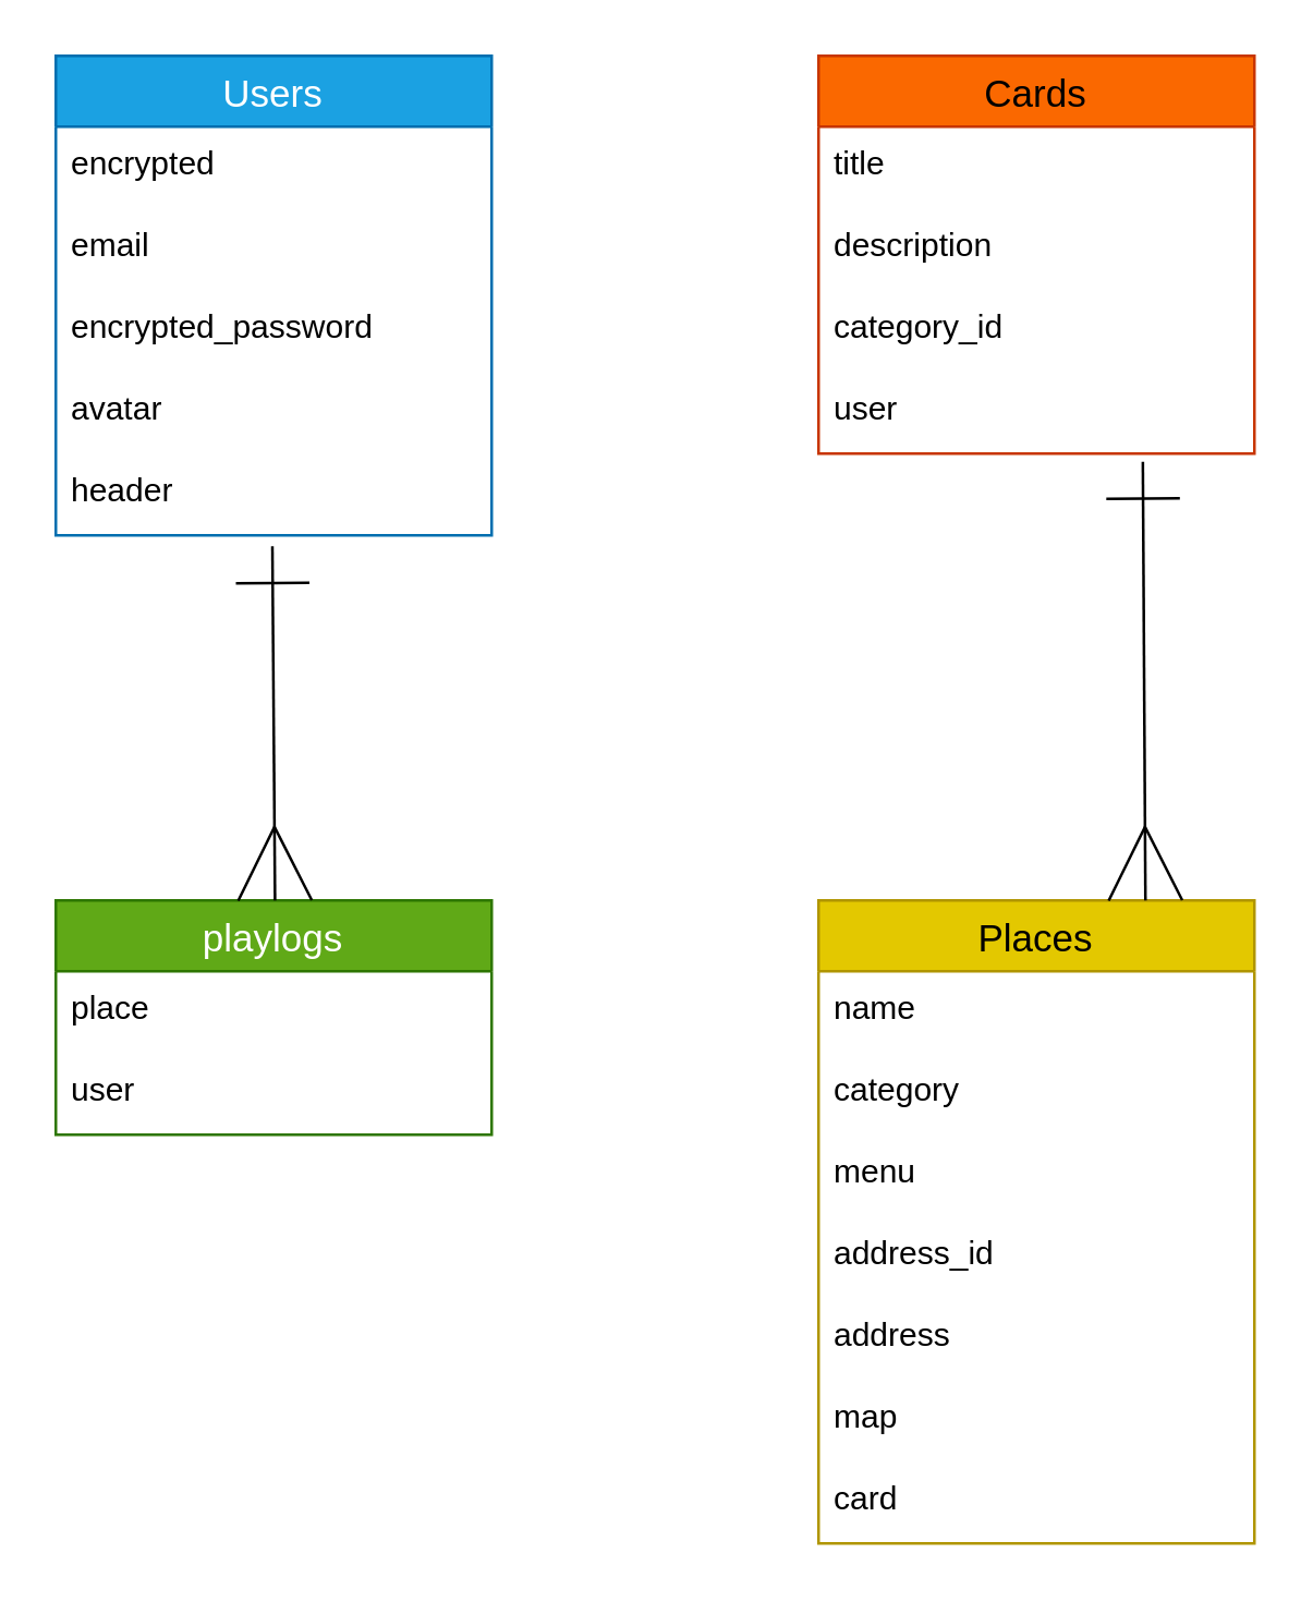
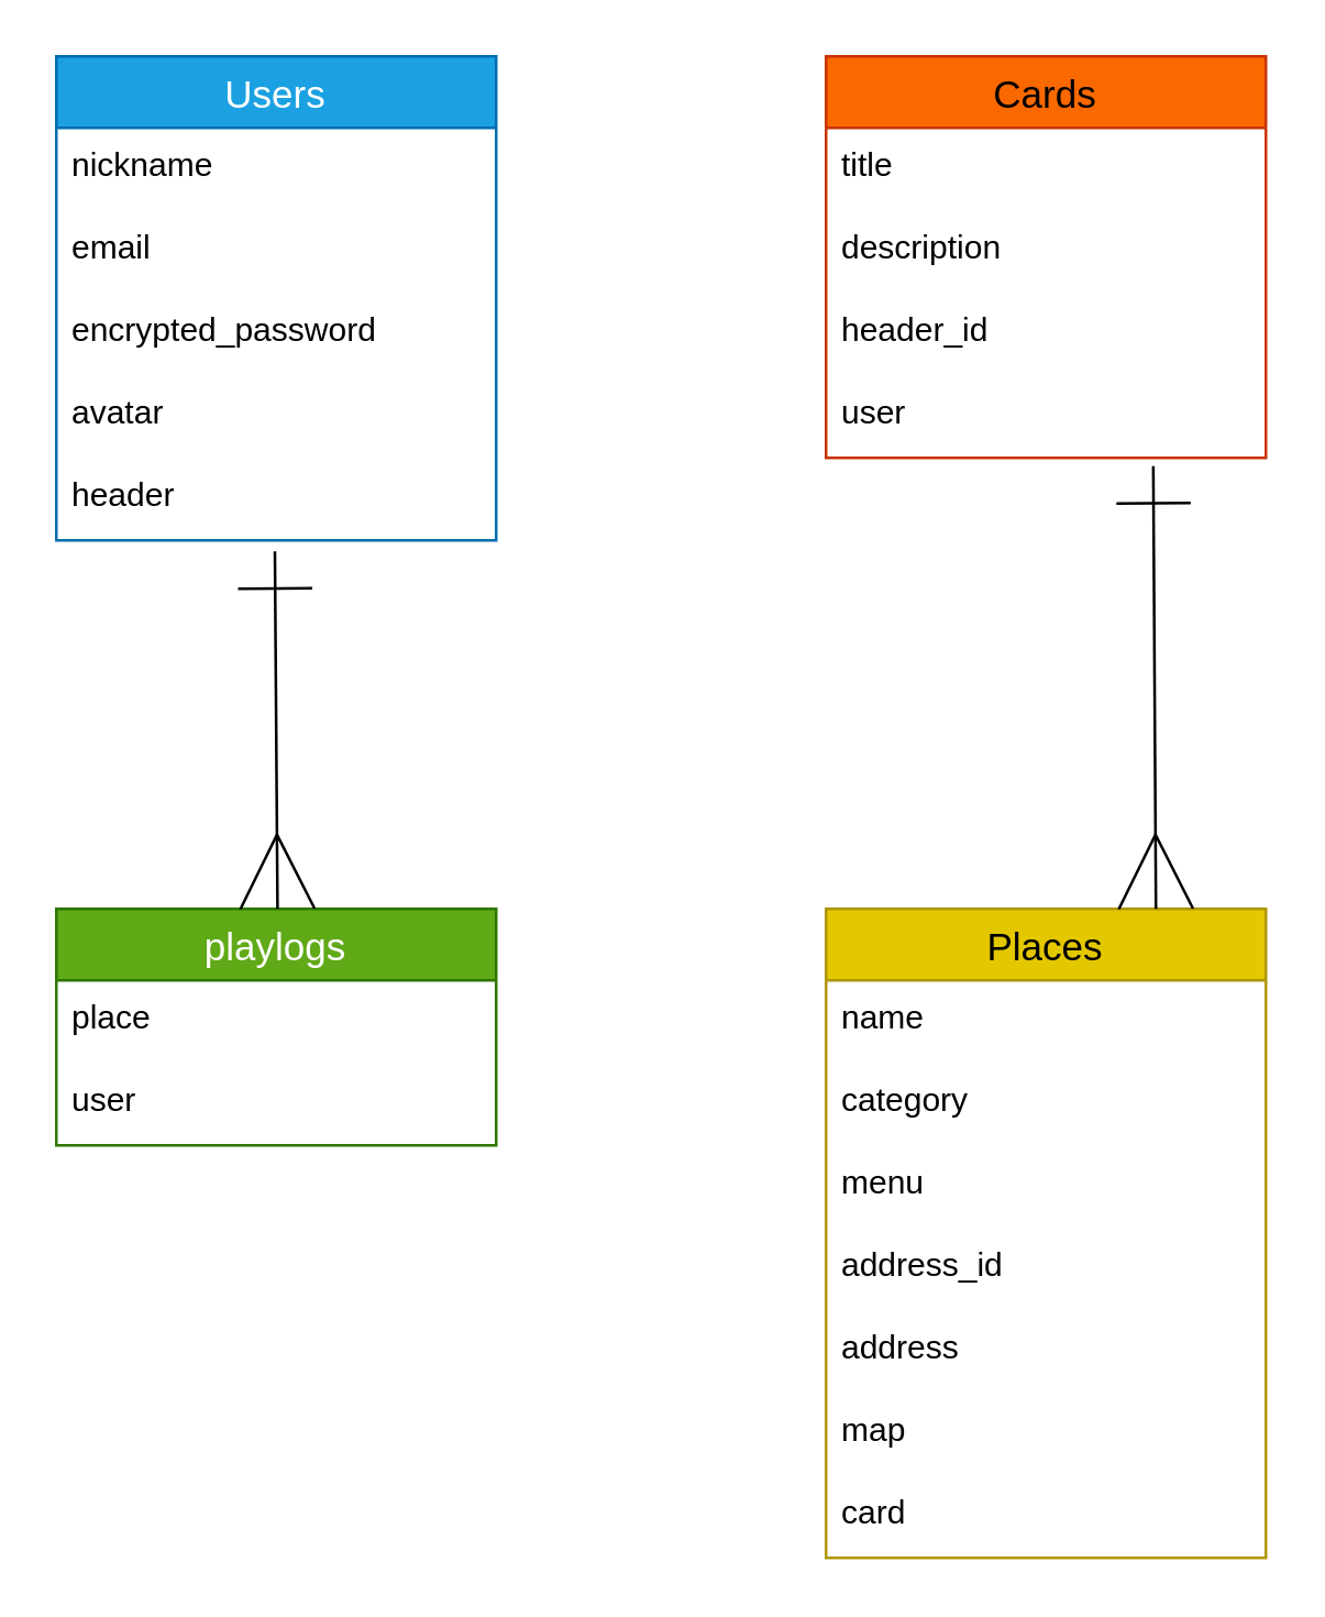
  <mxCell id="0" />
  <mxCell id="1" parent="0" />
  <mxCell id="2" value="Users" style="swimlane;fontStyle=0;childLayout=stackLayout;horizontal=1;startSize=26;horizontalStack=0;resizeParent=1;resizeParentMax=0;resizeLast=0;collapsible=1;marginBottom=0;align=center;fontSize=14;fillColor=#1ba1e2;strokeColor=#006EAF;fontColor=#ffffff;" parent="1" vertex="1"><mxGeometry x="20" y="20" width="160" height="176" as="geometry" /></mxCell>
- <mxCell id="3" value="encrypted" style="text;strokeColor=none;fillColor=none;spacingLeft=4;spacingRight=4;overflow=hidden;rotatable=0;points=[[0,0.5],[1,0.5]];portConstraint=eastwest;fontSize=12;" parent="2" vertex="1"><mxGeometry y="26" width="160" height="30" as="geometry" /></mxCell>
+ <mxCell id="3" value="nickname" style="text;strokeColor=none;fillColor=none;spacingLeft=4;spacingRight=4;overflow=hidden;rotatable=0;points=[[0,0.5],[1,0.5]];portConstraint=eastwest;fontSize=12;" parent="2" vertex="1"><mxGeometry y="26" width="160" height="30" as="geometry" /></mxCell>
  <mxCell id="4" value="email" style="text;strokeColor=none;fillColor=none;spacingLeft=4;spacingRight=4;overflow=hidden;rotatable=0;points=[[0,0.5],[1,0.5]];portConstraint=eastwest;fontSize=12;" parent="2" vertex="1"><mxGeometry y="56" width="160" height="30" as="geometry" /></mxCell>
  <mxCell id="5" value="encrypted_password" style="text;strokeColor=none;fillColor=none;spacingLeft=4;spacingRight=4;overflow=hidden;rotatable=0;points=[[0,0.5],[1,0.5]];portConstraint=eastwest;fontSize=12;" parent="2" vertex="1"><mxGeometry y="86" width="160" height="30" as="geometry" /></mxCell>
  <mxCell id="6" value="avatar" style="text;strokeColor=none;fillColor=none;spacingLeft=4;spacingRight=4;overflow=hidden;rotatable=0;points=[[0,0.5],[1,0.5]];portConstraint=eastwest;fontSize=12;" parent="2" vertex="1"><mxGeometry y="116" width="160" height="30" as="geometry" /></mxCell>
  <mxCell id="7" value="header" style="text;strokeColor=none;fillColor=none;spacingLeft=4;spacingRight=4;overflow=hidden;rotatable=0;points=[[0,0.5],[1,0.5]];portConstraint=eastwest;fontSize=12;" parent="2" vertex="1"><mxGeometry y="146" width="160" height="30" as="geometry" /></mxCell>
  <mxCell id="8" value="Cards" style="swimlane;fontStyle=0;childLayout=stackLayout;horizontal=1;startSize=26;horizontalStack=0;resizeParent=1;resizeParentMax=0;resizeLast=0;collapsible=1;marginBottom=0;align=center;fontSize=14;fillColor=#fa6800;fontColor=#000000;strokeColor=#C73500;" parent="1" vertex="1"><mxGeometry x="300" y="20" width="160" height="146" as="geometry" /></mxCell>
  <mxCell id="9" value="title" style="text;strokeColor=none;fillColor=none;spacingLeft=4;spacingRight=4;overflow=hidden;rotatable=0;points=[[0,0.5],[1,0.5]];portConstraint=eastwest;fontSize=12;" parent="8" vertex="1"><mxGeometry y="26" width="160" height="30" as="geometry" /></mxCell>
  <mxCell id="10" value="description" style="text;strokeColor=none;fillColor=none;spacingLeft=4;spacingRight=4;overflow=hidden;rotatable=0;points=[[0,0.5],[1,0.5]];portConstraint=eastwest;fontSize=12;" parent="8" vertex="1"><mxGeometry y="56" width="160" height="30" as="geometry" /></mxCell>
- <mxCell id="11" value="category_id" style="text;strokeColor=none;fillColor=none;spacingLeft=4;spacingRight=4;overflow=hidden;rotatable=0;points=[[0,0.5],[1,0.5]];portConstraint=eastwest;fontSize=12;" parent="8" vertex="1"><mxGeometry y="86" width="160" height="30" as="geometry" /></mxCell>
+ <mxCell id="11" value="header_id" style="text;strokeColor=none;fillColor=none;spacingLeft=4;spacingRight=4;overflow=hidden;rotatable=0;points=[[0,0.5],[1,0.5]];portConstraint=eastwest;fontSize=12;" parent="8" vertex="1"><mxGeometry y="86" width="160" height="30" as="geometry" /></mxCell>
  <mxCell id="12" value="user" style="text;strokeColor=none;fillColor=none;spacingLeft=4;spacingRight=4;overflow=hidden;rotatable=0;points=[[0,0.5],[1,0.5]];portConstraint=eastwest;fontSize=12;" parent="8" vertex="1"><mxGeometry y="116" width="160" height="30" as="geometry" /></mxCell>
  <mxCell id="13" value="Places" style="swimlane;fontStyle=0;childLayout=stackLayout;horizontal=1;startSize=26;horizontalStack=0;resizeParent=1;resizeParentMax=0;resizeLast=0;collapsible=1;marginBottom=0;align=center;fontSize=14;fillColor=#e3c800;fontColor=#000000;strokeColor=#B09500;" parent="1" vertex="1"><mxGeometry x="300" y="330" width="160" height="236" as="geometry" /></mxCell>
  <mxCell id="14" value="name" style="text;strokeColor=none;fillColor=none;spacingLeft=4;spacingRight=4;overflow=hidden;rotatable=0;points=[[0,0.5],[1,0.5]];portConstraint=eastwest;fontSize=12;" parent="13" vertex="1"><mxGeometry y="26" width="160" height="30" as="geometry" /></mxCell>
  <mxCell id="15" value="category" style="text;strokeColor=none;fillColor=none;spacingLeft=4;spacingRight=4;overflow=hidden;rotatable=0;points=[[0,0.5],[1,0.5]];portConstraint=eastwest;fontSize=12;" parent="13" vertex="1"><mxGeometry y="56" width="160" height="30" as="geometry" /></mxCell>
  <mxCell id="16" value="menu" style="text;strokeColor=none;fillColor=none;spacingLeft=4;spacingRight=4;overflow=hidden;rotatable=0;points=[[0,0.5],[1,0.5]];portConstraint=eastwest;fontSize=12;" vertex="1" parent="13"><mxGeometry y="86" width="160" height="30" as="geometry" /></mxCell>
  <mxCell id="17" value="address_id" style="text;strokeColor=none;fillColor=none;spacingLeft=4;spacingRight=4;overflow=hidden;rotatable=0;points=[[0,0.5],[1,0.5]];portConstraint=eastwest;fontSize=12;" vertex="1" parent="13"><mxGeometry y="116" width="160" height="30" as="geometry" /></mxCell>
  <mxCell id="18" value="address" style="text;strokeColor=none;fillColor=none;spacingLeft=4;spacingRight=4;overflow=hidden;rotatable=0;points=[[0,0.5],[1,0.5]];portConstraint=eastwest;fontSize=12;" vertex="1" parent="13"><mxGeometry y="146" width="160" height="30" as="geometry" /></mxCell>
  <mxCell id="19" value="map" style="text;strokeColor=none;fillColor=none;spacingLeft=4;spacingRight=4;overflow=hidden;rotatable=0;points=[[0,0.5],[1,0.5]];portConstraint=eastwest;fontSize=12;" vertex="1" parent="13"><mxGeometry y="176" width="160" height="30" as="geometry" /></mxCell>
  <mxCell id="20" value="card" style="text;strokeColor=none;fillColor=none;spacingLeft=4;spacingRight=4;overflow=hidden;rotatable=0;points=[[0,0.5],[1,0.5]];portConstraint=eastwest;fontSize=12;" vertex="1" parent="13"><mxGeometry y="206" width="160" height="30" as="geometry" /></mxCell>
  <mxCell id="21" value="playlogs" style="swimlane;fontStyle=0;childLayout=stackLayout;horizontal=1;startSize=26;horizontalStack=0;resizeParent=1;resizeParentMax=0;resizeLast=0;collapsible=1;marginBottom=0;align=center;fontSize=14;fillColor=#60a917;fontColor=#ffffff;strokeColor=#2D7600;" parent="1" vertex="1"><mxGeometry x="20" y="330" width="160" height="86" as="geometry" /></mxCell>
  <mxCell id="22" value="place" style="text;strokeColor=none;fillColor=none;spacingLeft=4;spacingRight=4;overflow=hidden;rotatable=0;points=[[0,0.5],[1,0.5]];portConstraint=eastwest;fontSize=12;" parent="21" vertex="1"><mxGeometry y="26" width="160" height="30" as="geometry" /></mxCell>
  <mxCell id="23" value="user" style="text;strokeColor=none;fillColor=none;spacingLeft=4;spacingRight=4;overflow=hidden;rotatable=0;points=[[0,0.5],[1,0.5]];portConstraint=eastwest;fontSize=12;" parent="21" vertex="1"><mxGeometry y="56" width="160" height="30" as="geometry" /></mxCell>
  <mxCell id="24" value="" style="fontSize=12;html=1;endArrow=ERone;endFill=1;exitX=0.75;exitY=0;exitDx=0;exitDy=0;endSize=25;startSize=25;startArrow=ERmany;startFill=0;entryX=0.744;entryY=1.1;entryDx=0;entryDy=0;entryPerimeter=0;" parent="1" source="13" edge="1" target="12"><mxGeometry width="100" height="100" relative="1" as="geometry"><mxPoint x="360" y="440" as="sourcePoint" /><mxPoint x="420" y="320" as="targetPoint" /></mxGeometry></mxCell>
  <mxCell id="25" value="" style="fontSize=12;html=1;endArrow=ERone;endFill=1;exitX=0.75;exitY=0;exitDx=0;exitDy=0;endSize=25;startSize=25;startArrow=ERmany;startFill=0;" edge="1" parent="1"><mxGeometry width="100" height="100" relative="1" as="geometry"><mxPoint x="100.46" y="330" as="sourcePoint" /><mxPoint x="99.5" y="200" as="targetPoint" /></mxGeometry></mxCell>
